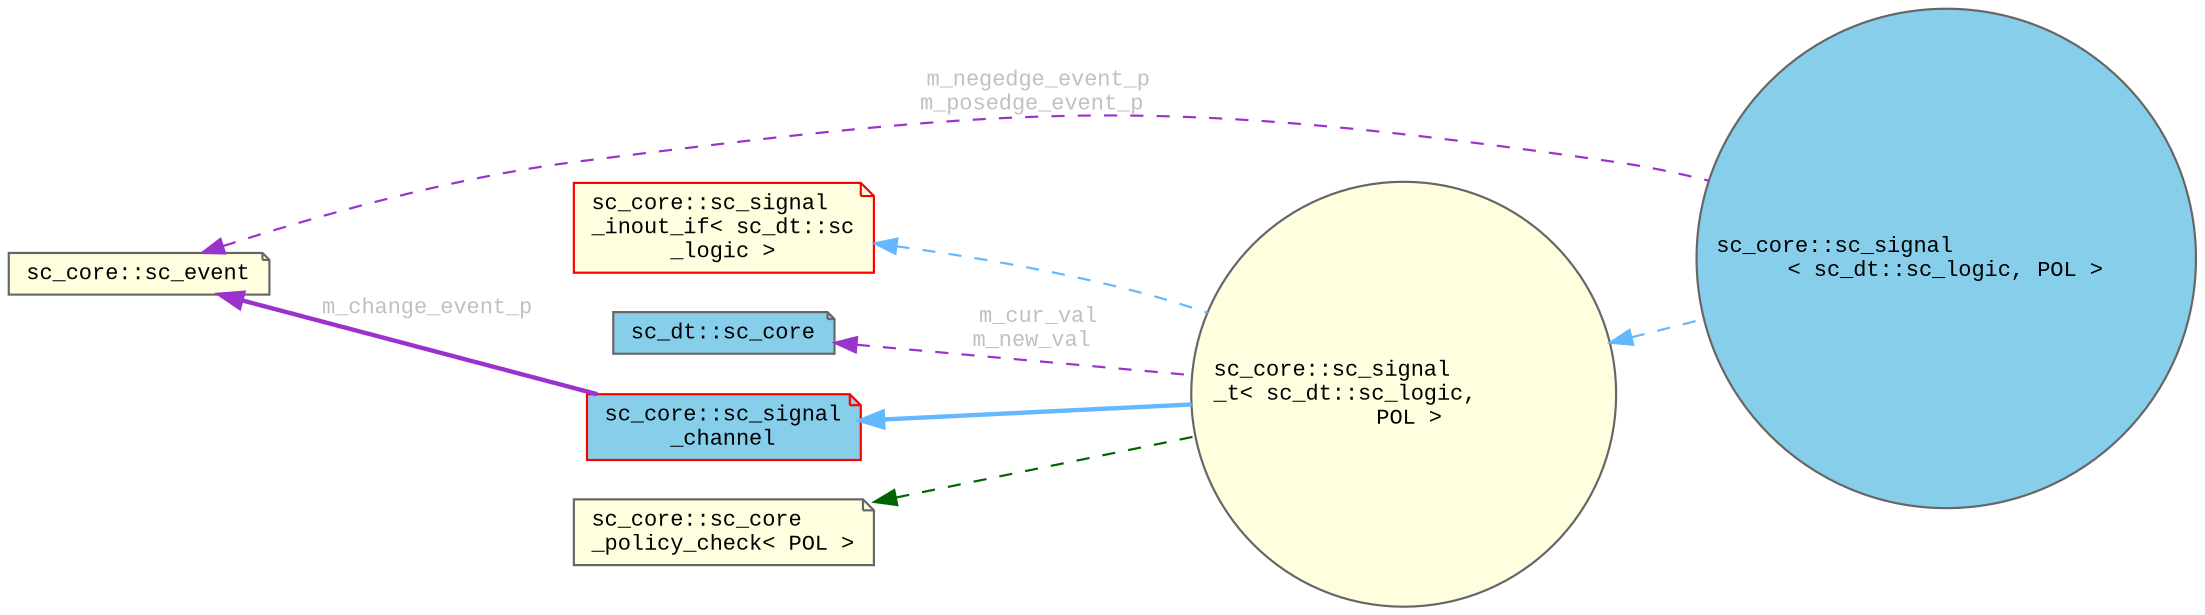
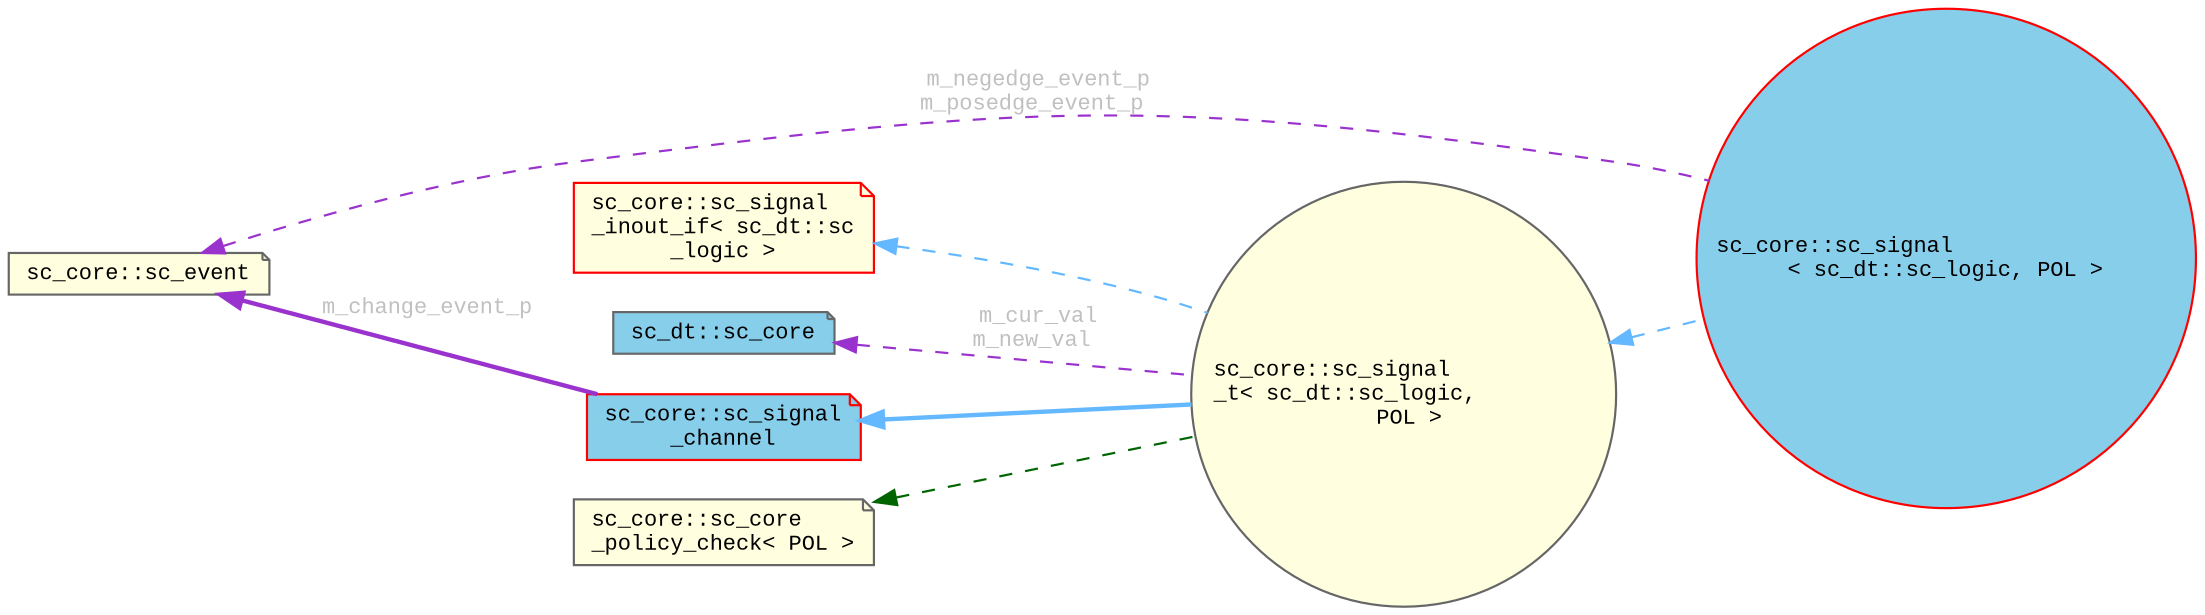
  digraph {
    fontname="Liberation Mono"
    rankdir=LR
    node [color=gray40 fillcolor=lightyellow fontname="Liberation Mono" fontsize=10 shape=note style=filled]
    edge [color=steelblue1 dir=back fontname="Liberation Mono" fontsize=10 labelfontname=FreeSans labelfontsize=10 style=dashed]
-   n1 [fillcolor=skyblue fontcolor=black height=0.2 label="sc_core::sc_signal\l\< sc_dt::sc_logic, POL \>" shape=circle width=0.4]
+   n1 [color=red fillcolor=skyblue fontcolor=black height=0.2 label="sc_core::sc_signal\l\< sc_dt::sc_logic, POL \>" shape=circle width=0.4]
    n2 [height=0.2 label="sc_core::sc_signal\l_t\< sc_dt::sc_logic,\l POL \>" shape=circle width=0.4]
    n3 [color=red height=0.2 label="sc_core::sc_signal\l_inout_if\< sc_dt::sc\l_logic \>" width=0.4]
    n4 [color=red fillcolor=skyblue height=0.2 label="sc_core::sc_signal\l_channel" width=0.4]
    n5 [height=0.2 label="sc_core::sc_event" width=0.4]
    n6 [height=0.2 label="sc_core::sc_core\l_policy_check\< POL \>" width=0.4]
    n7 [fillcolor=skyblue height=0.2 label="sc_dt::sc_core" width=0.4]
    n2 -> n1
    n3 -> n2
    n4 -> n2 [style=bold]
    n5 -> n1 [color=darkorchid3 fontcolor=grey label=" m_negedge_event_p\nm_posedge_event_p"]
    n5 -> n4 [color=darkorchid3 fontcolor=grey label=" m_change_event_p" style=bold]
    n6 -> n2 [color=darkgreen]
    n7 -> n2 [color=darkorchid3 fontcolor=grey label=" m_cur_val\nm_new_val"]
  }
